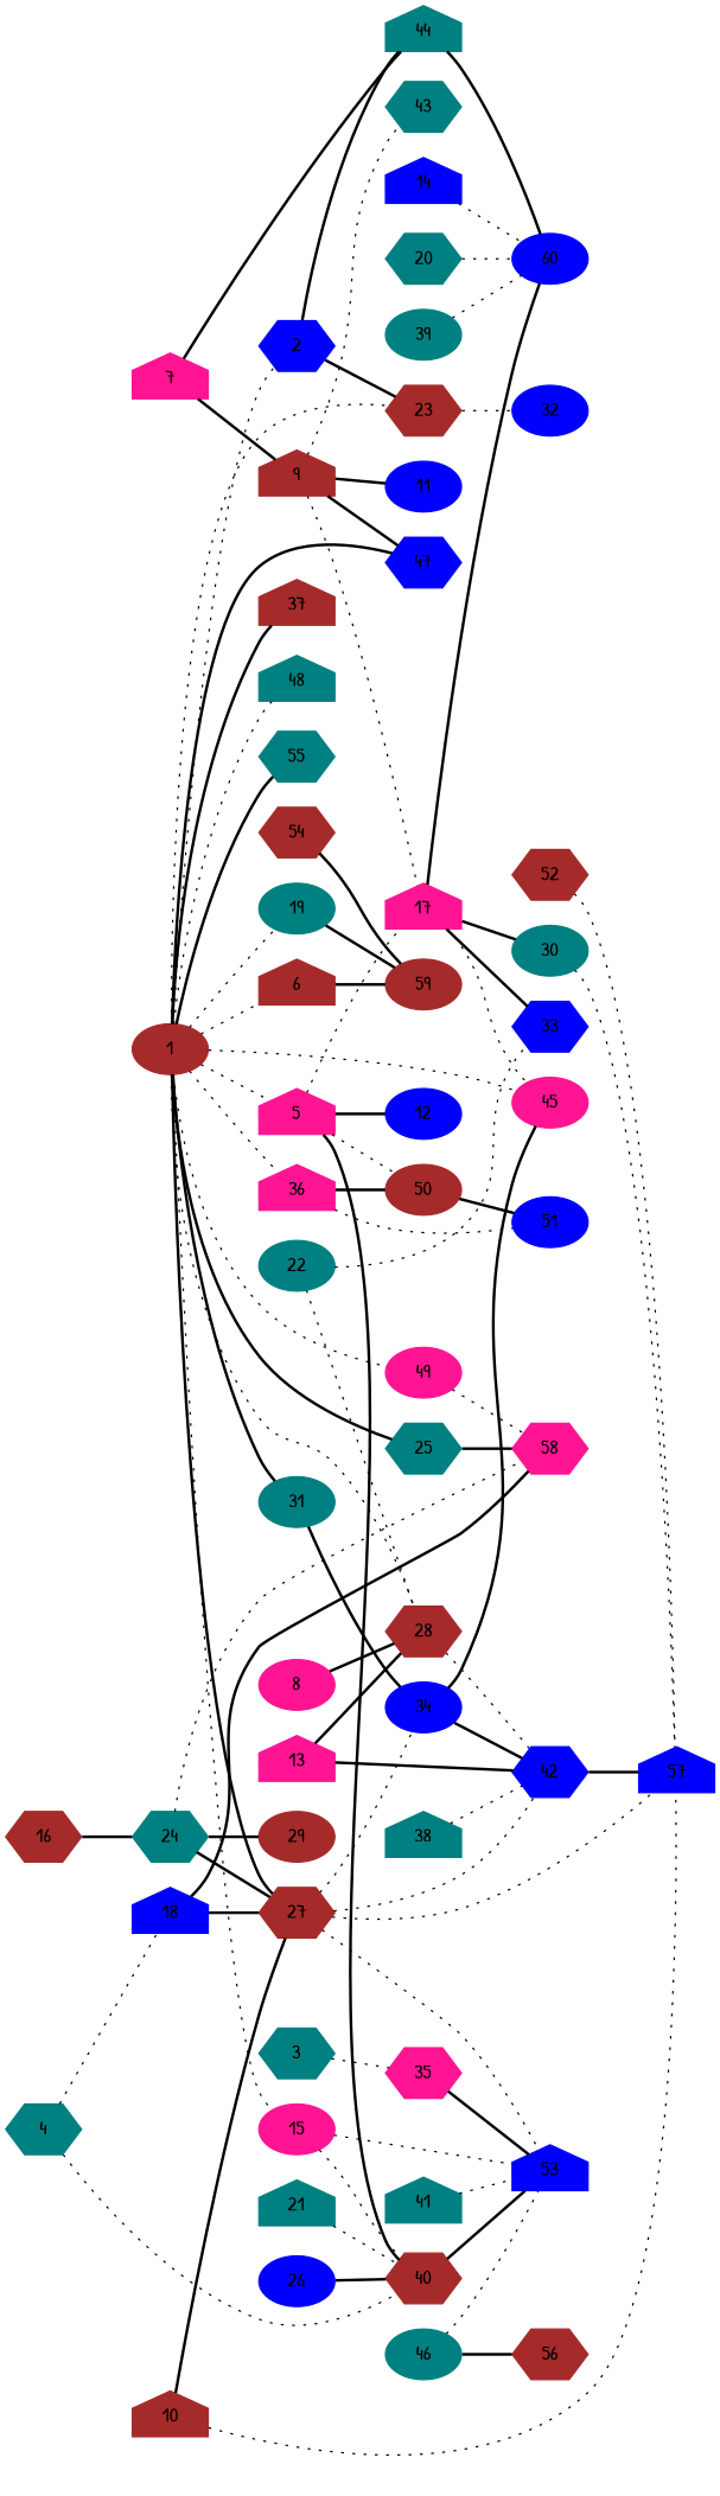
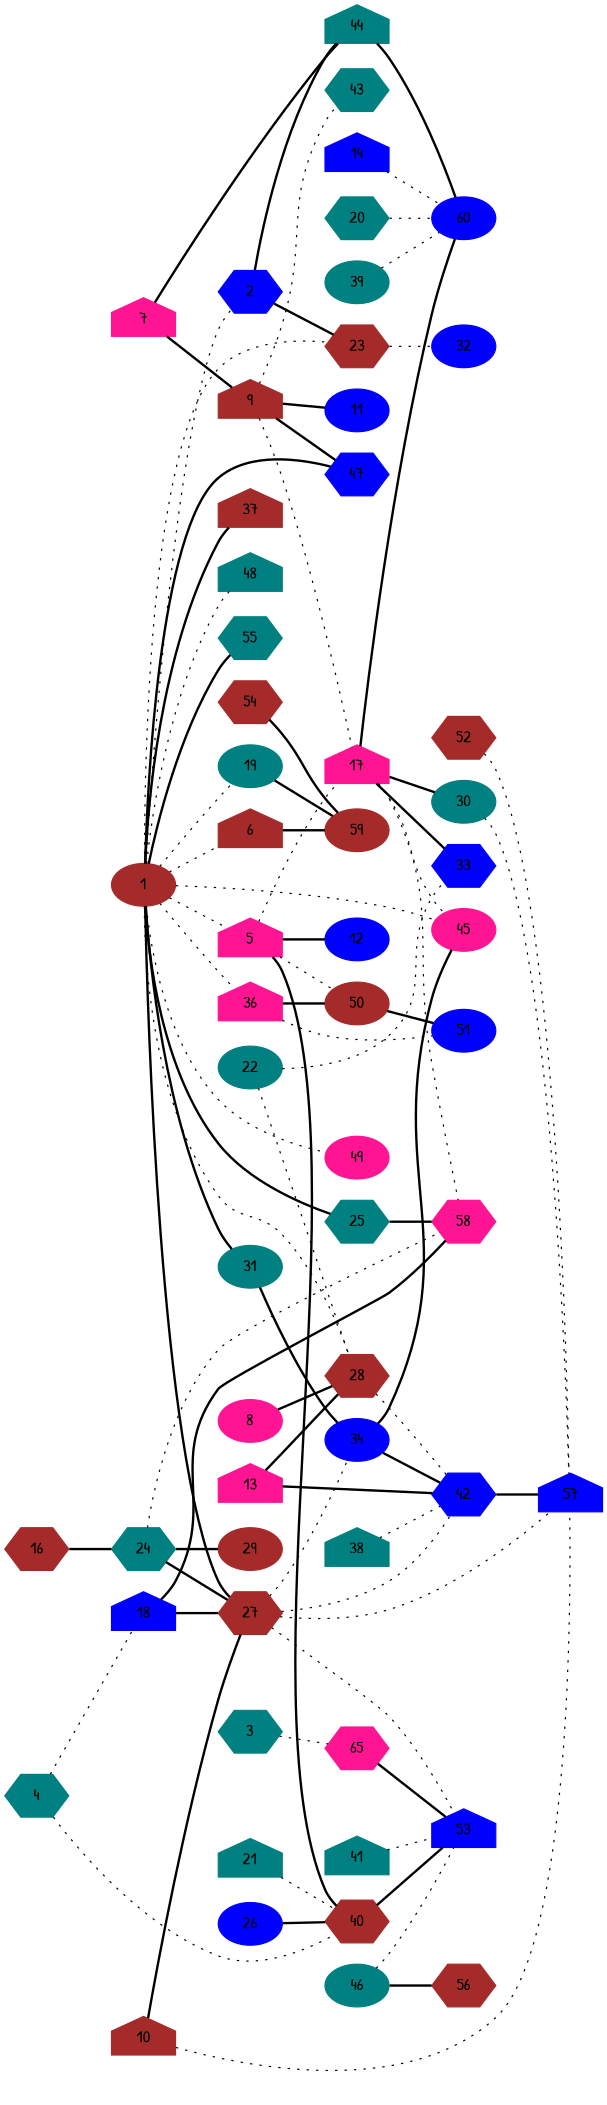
  graph {
    fontname="Patrick Hand"
    rankdir=LR
    node [color=teal fontname="Patrick Hand" shape=ellipse style=filled]
    edge [fontname="Patrick Hand" style=dotted weight=1.0]
    1 [color=brown]
    2 [color=blue shape=hexagon]
    5 [color=deeppink shape=house]
    6 [color=brown shape=house]
-   15 [color=deeppink]
    19
    23 [color=brown shape=hexagon]
    25 [shape=hexagon]
    27 [color=brown shape=hexagon]
    28 [color=brown shape=hexagon]
    31
    36 [color=deeppink shape=house]
    37 [color=brown shape=house]
    45 [color=deeppink]
    47 [color=blue shape=hexagon]
    48 [shape=house]
    49 [color=deeppink]
    55 [shape=hexagon]
    44 [shape=house]
    40 [color=brown shape=hexagon]
    12 [color=blue]
    17 [color=deeppink shape=house]
    50 [color=brown]
    59 [color=brown]
    53 [color=blue shape=house]
    32 [color=blue]
    58 [color=deeppink shape=hexagon]
    57 [color=blue shape=house]
    42 [color=blue shape=hexagon]
    34 [color=blue]
    51 [color=blue]
    60 [color=blue]
    3 [shape=hexagon]
-   35 [color=deeppink shape=hexagon]
+   35 [color=deeppink shape=hexagon label=65]
    4 [shape=hexagon]
    18 [color=blue shape=house]
    30
    33 [color=blue shape=hexagon]
    7 [color=deeppink shape=house]
    9 [color=brown shape=house]
    11 [color=blue]
    43 [shape=hexagon]
    8 [color=deeppink]
    10 [color=brown shape=house]
    13 [color=deeppink shape=house]
    14 [color=blue shape=house]
    16 [color=brown shape=hexagon]
    24 [shape=hexagon]
    29 [color=brown]
    20 [shape=hexagon]
    21 [shape=house]
    22
    26 [color=blue]
    38 [shape=house]
    39
    41 [shape=house]
    46
    56 [color=brown shape=hexagon]
    52 [color=brown shape=hexagon]
    54 [color=brown shape=hexagon]
    1 -- 2
    1 -- 5
    1 -- 6
-   1 -- 15
    1 -- 19
    1 -- 23
    1 -- 25 [style=bold]
    1 -- 27 [style=bold]
    1 -- 28
    1 -- 31 [style=bold]
    1 -- 36
    1 -- 37 [style=bold]
    1 -- 45
    1 -- 47 [style=bold]
    1 -- 48
    1 -- 49
    1 -- 55 [style=bold]
    2 -- 23 [style=bold]
    2 -- 44 [style=bold]
    5 -- 40 [style=bold]
    5 -- 12 [style=bold]
    5 -- 17
    5 -- 50
    6 -- 59 [style=bold]
-   15 -- 40
-   15 -- 53
    19 -- 59 [style=bold]
    23 -- 32
    25 -- 58 [style=bold]
    27 -- 53
    27 -- 57
    27 -- 42
    27 -- 34
    28 -- 42
    31 -- 34 [style=bold]
    36 -- 50 [style=bold]
    36 -- 51
    44 -- 60 [style=bold]
    40 -- 53 [style=bold]
    17 -- 45
-   49 -- 58
+   17 -- 58
    17 -- 60 [style=bold]
    17 -- 30 [style=bold]
    17 -- 33 [style=bold]
    50 -- 51 [style=bold]
    42 -- 57 [style=bold]
    34 -- 45 [style=bold]
    34 -- 42 [style=bold]
    3 -- 35
    35 -- 53 [style=bold]
    4 -- 40
    4 -- 18
    18 -- 27 [style=bold]
    18 -- 58 [style=bold]
    30 -- 57
    7 -- 44 [style=bold]
    7 -- 9 [style=bold]
    9 -- 47 [style=bold]
    9 -- 17
    9 -- 11 [style=bold]
    9 -- 43
    8 -- 28 [style=bold]
    10 -- 27 [style=bold]
    10 -- 57
    13 -- 28 [style=bold]
    13 -- 42 [style=bold]
    14 -- 60
    16 -- 24 [style=bold]
    24 -- 27 [style=bold]
    24 -- 58
    24 -- 29 [style=bold]
    20 -- 60
    21 -- 40
    22 -- 28
    22 -- 33
    26 -- 40 [style=bold]
    38 -- 42
    39 -- 60
    41 -- 53
    46 -- 53
    46 -- 56 [style=bold]
    52 -- 57
    54 -- 59 [style=bold]
  }
